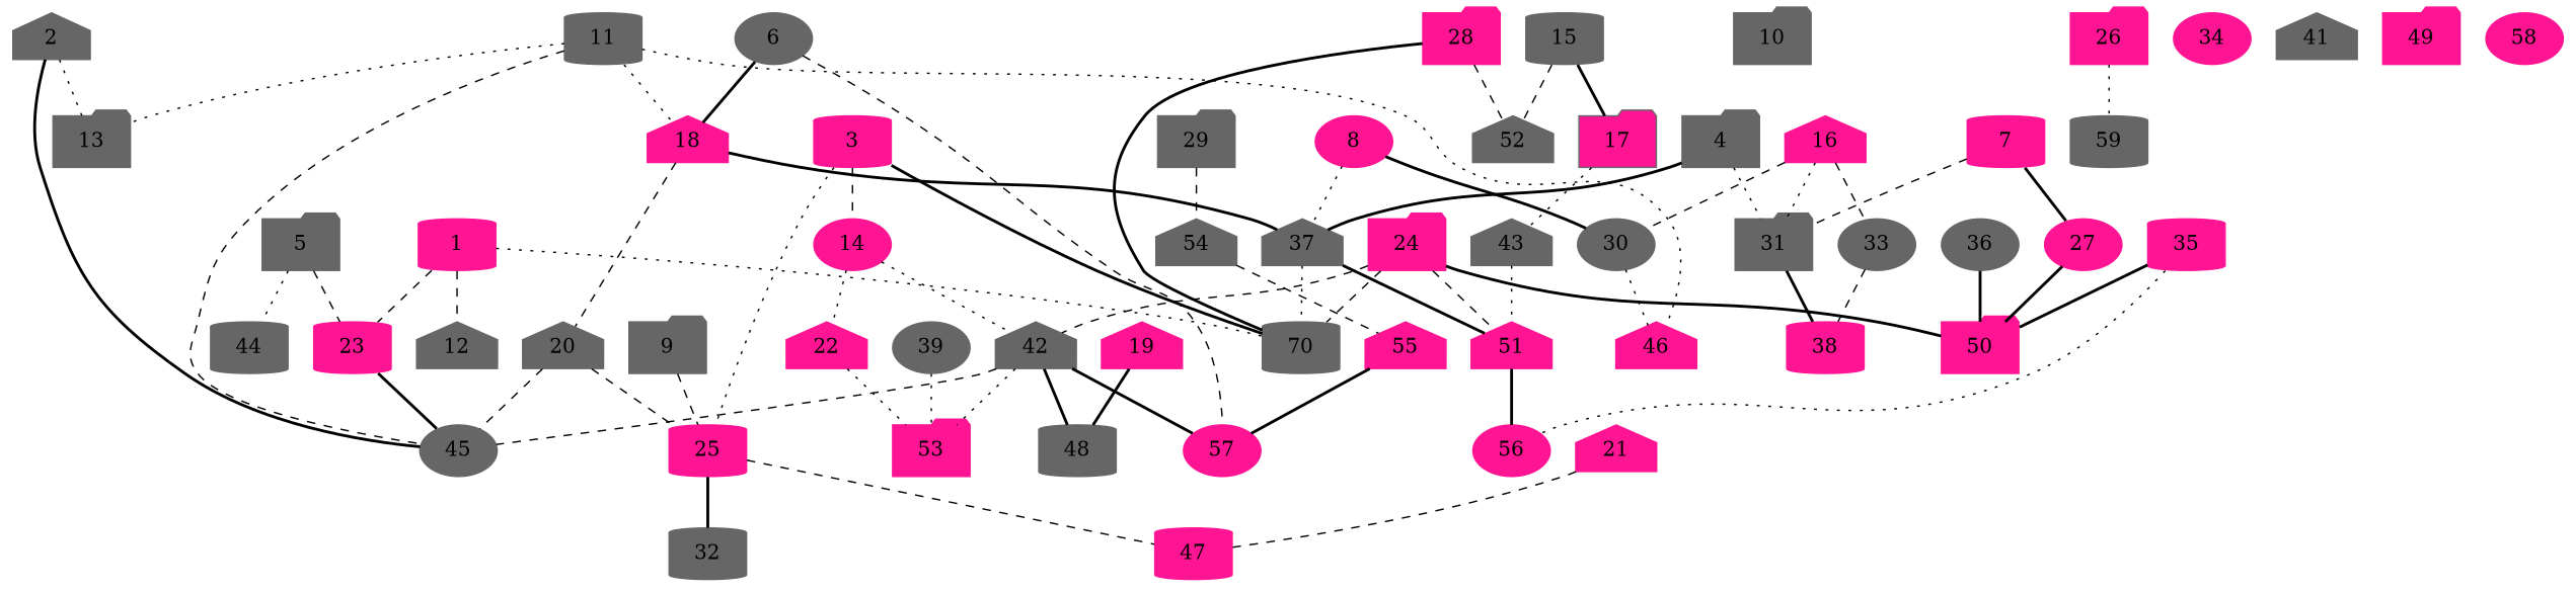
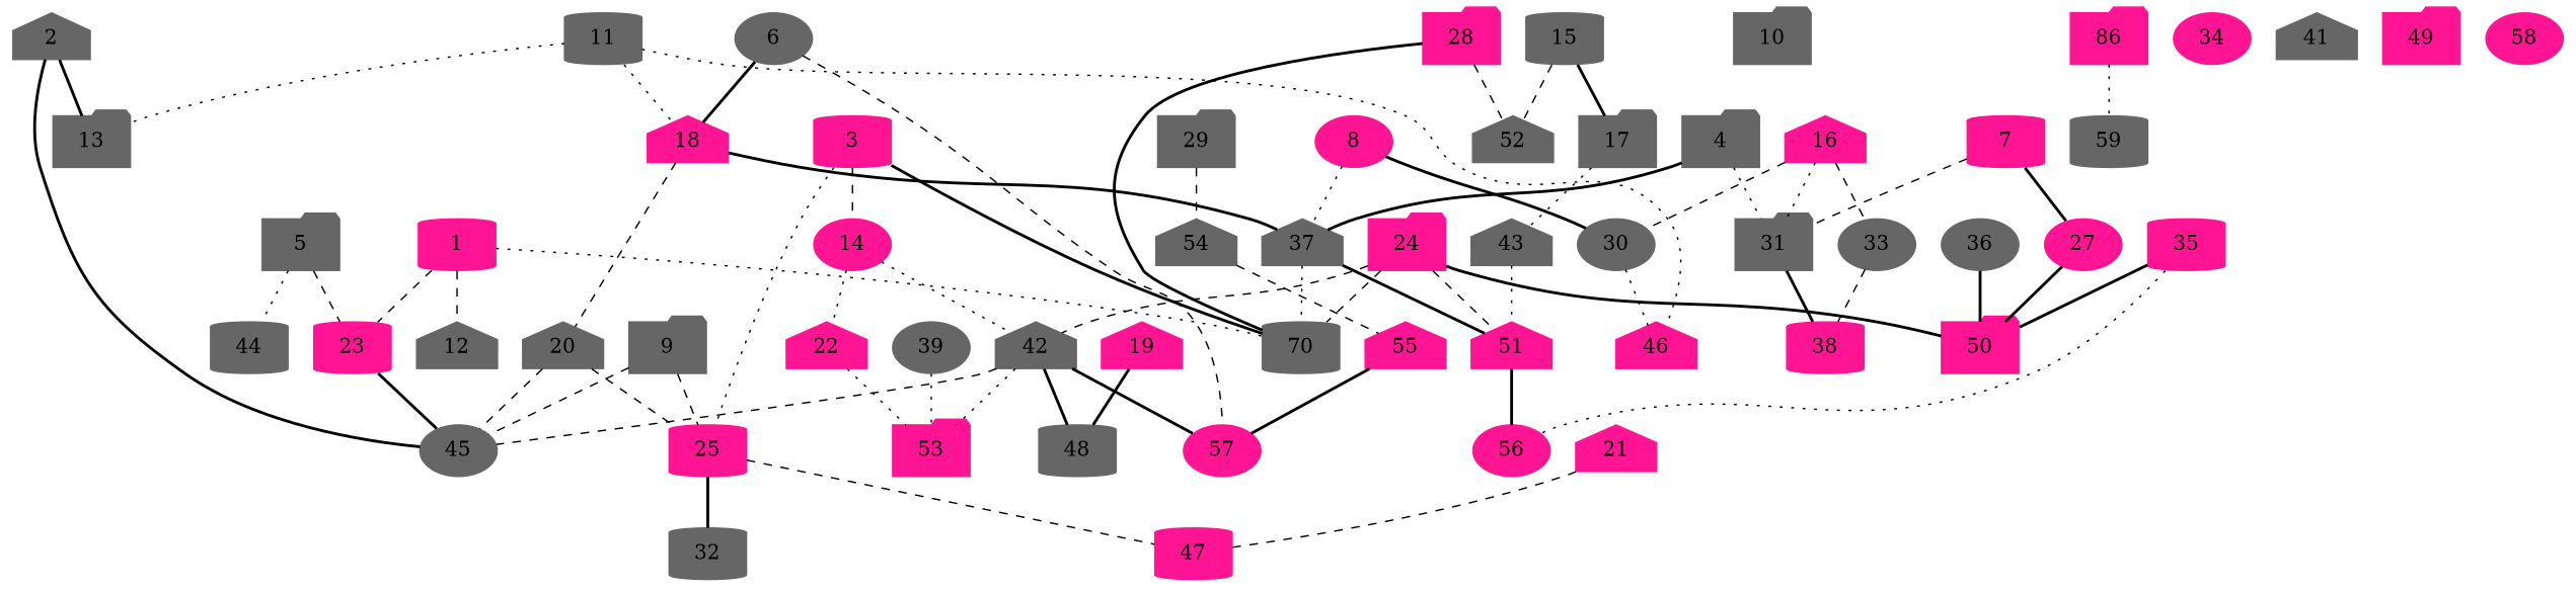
  graph {
    node [color=gray40 shape=house style=filled]
    edge [style=dashed]
    1 [color=deeppink shape=cylinder]
    12
    23 [color=deeppink shape=cylinder]
    n4 [label=70 shape=cylinder]
    45 [shape=ellipse]
    13 [shape=folder]
    2
    3 [color=deeppink shape=cylinder]
    14 [color=deeppink shape=ellipse]
    25 [color=deeppink shape=cylinder]
    22 [color=deeppink]
    42
    47 [color=deeppink shape=cylinder]
    32 [shape=cylinder]
    4 [shape=folder]
    31 [shape=folder]
    37
    38 [color=deeppink shape=cylinder]
    51 [color=deeppink]
    5 [shape=folder]
    44 [shape=cylinder]
    6 [shape=ellipse]
    18 [color=deeppink]
    57 [color=deeppink shape=ellipse]
    20
    7 [color=deeppink shape=cylinder]
    27 [color=deeppink shape=ellipse]
    50 [color=deeppink shape=folder]
    8 [color=deeppink shape=ellipse]
    30 [shape=ellipse]
    46 [color=deeppink]
    9 [shape=folder]
    10 [shape=folder]
    11 [shape=cylinder]
    53 [color=deeppink shape=folder]
    48 [shape=cylinder]
    15 [shape=cylinder]
-   17 [shape=folder fillcolor=deeppink]
+   17 [shape=folder]
    52
    43
    16 [color=deeppink]
    33 [shape=ellipse]
    19 [color=deeppink]
    21 [color=deeppink]
    24 [color=deeppink shape=folder]
    56 [color=deeppink shape=ellipse]
-   26 [color=deeppink shape=folder]
+   26 [color=deeppink shape=folder label=86]
    59 [shape=cylinder]
    28 [color=deeppink shape=folder]
    29 [shape=folder]
    54
    55 [color=deeppink]
    34 [color=deeppink shape=ellipse]
    35 [color=deeppink shape=cylinder]
    36 [shape=ellipse]
    39 [shape=ellipse]
    41
    49 [color=deeppink shape=folder]
    58 [color=deeppink shape=ellipse]
    1 -- 12
    1 -- 23
    1 -- n4 [style=dotted]
    23 -- 45 [style=bold]
    2 -- 45 [style=bold]
-   2 -- 13 [style=dotted]
+   2 -- 13 [style=bold]
    3 -- n4 [style=bold]
    3 -- 14
    3 -- 25 [style=dotted]
    14 -- 22 [style=dotted]
    14 -- 42 [style=dotted]
    25 -- 47
    25 -- 32 [style=bold]
    22 -- 53 [style=dotted]
    42 -- 45
    42 -- 57 [style=bold]
    42 -- 53 [style=dotted]
    42 -- 48 [style=bold]
    4 -- 31 [style=dotted]
    4 -- 37 [style=bold]
    31 -- 38 [style=bold]
    37 -- n4 [style=dotted]
    37 -- 51 [style=bold]
    51 -- 56 [style=bold]
    5 -- 23
    5 -- 44 [style=dotted]
    6 -- 18 [style=bold]
    6 -- 57
    18 -- 37 [style=bold]
    18 -- 20
    20 -- 45
    20 -- 25
    7 -- 31
    7 -- 27 [style=bold]
    27 -- 50 [style=bold]
    8 -- 37 [style=dotted]
    8 -- 30 [style=bold]
    30 -- 46 [style=dotted]
    9 -- 25
-   11 -- 45
+   9 -- 45
    11 -- 13 [style=dotted]
    11 -- 18 [style=dotted]
    11 -- 46 [style=dotted]
    15 -- 17 [style=bold]
    15 -- 52
    17 -- 43 [style=dotted]
    43 -- 51 [style=dotted]
    16 -- 31 [style=dotted]
    16 -- 30
    16 -- 33
    33 -- 38
    19 -- 48 [style=bold]
    21 -- 47
    24 -- n4
    24 -- 42
    24 -- 51
    24 -- 50 [style=bold]
    26 -- 59 [style=dotted]
    28 -- n4 [style=bold]
    28 -- 52
    29 -- 54
    54 -- 55
    55 -- 57 [style=bold]
    35 -- 50 [style=bold]
    35 -- 56 [style=dotted]
    36 -- 50 [style=bold]
    39 -- 53 [style=dotted]
  }
